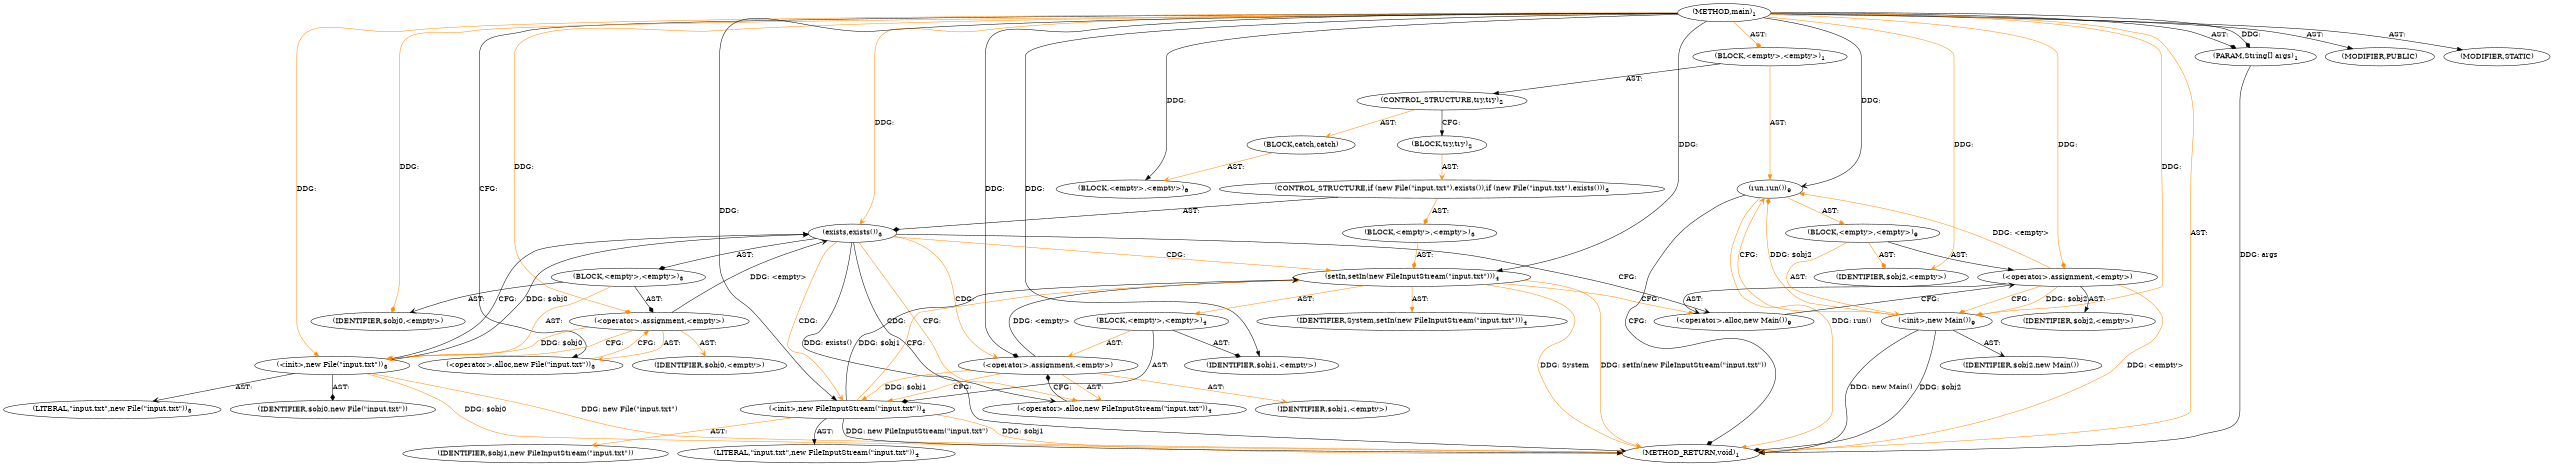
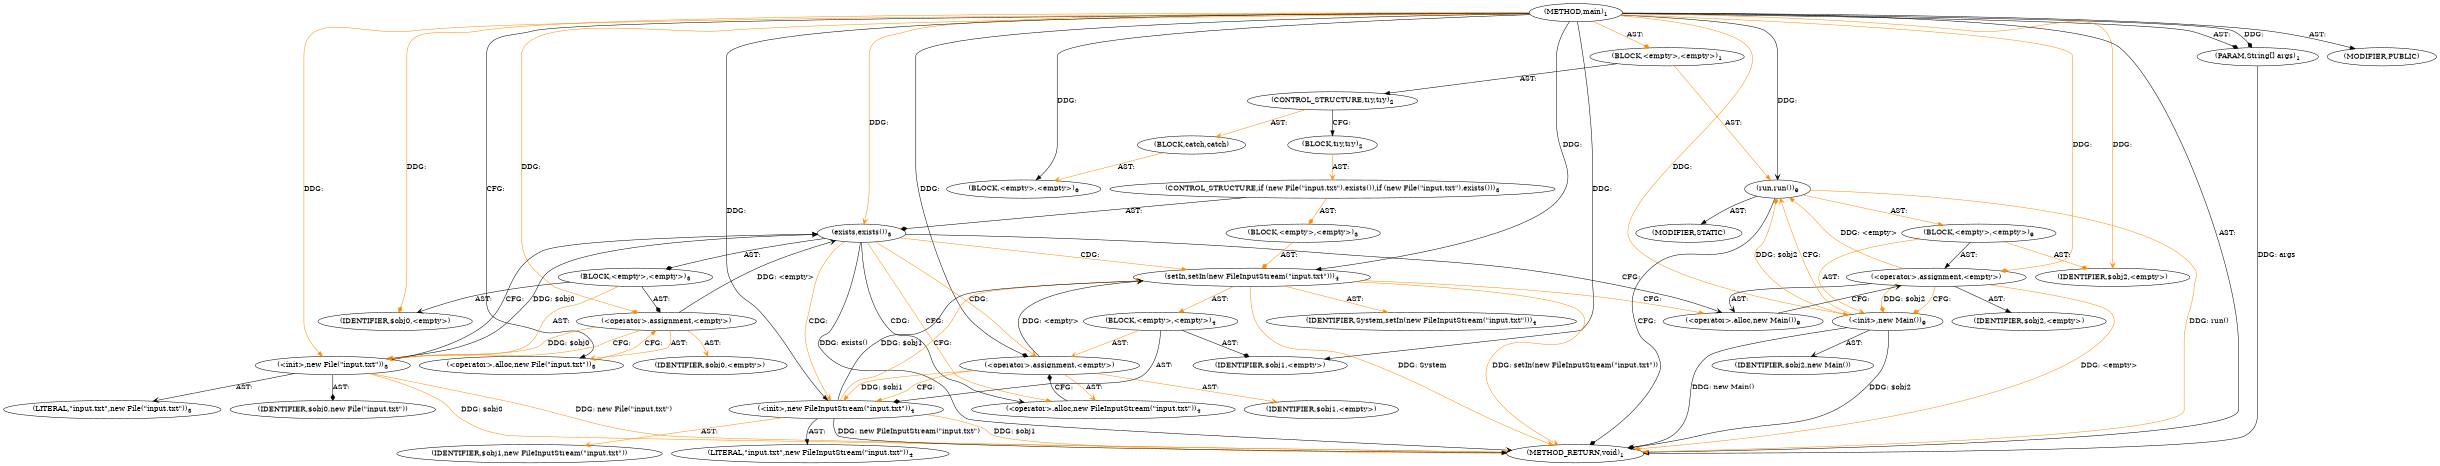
  digraph {
    edge [arrowhead=vee color=darkorange]
    n1 [label=<(METHOD,main)<SUB>1</SUB>>]
    n2 [label=<(PARAM,String[] args)<SUB>1</SUB>>]
    n3 [label=<(BLOCK,&lt;empty&gt;,&lt;empty&gt;)<SUB>1</SUB>>]
    n4 [label=<(exists,exists())<SUB>3</SUB>>]
    n5 [label=<(&lt;operator&gt;.assignment,&lt;empty&gt;)>]
    n6 [label=<(&lt;operator&gt;.alloc,new File(&quot;input.txt&quot;))<SUB>3</SUB>>]
    n7 [label=<(&lt;init&gt;,new File(&quot;input.txt&quot;))<SUB>3</SUB>>]
    n8 [label=<(IDENTIFIER,$obj0,&lt;empty&gt;)>]
    n9 [label=<(setIn,setIn(new FileInputStream(&quot;input.txt&quot;)))<SUB>4</SUB>>]
    n10 [label=<(&lt;operator&gt;.assignment,&lt;empty&gt;)>]
    n11 [label=<(&lt;init&gt;,new FileInputStream(&quot;input.txt&quot;))<SUB>4</SUB>>]
    n12 [label=<(IDENTIFIER,$obj1,&lt;empty&gt;)>]
    n13 [label=<(BLOCK,&lt;empty&gt;,&lt;empty&gt;)<SUB>6</SUB>>]
    n14 [label=<(run,run())<SUB>9</SUB>>]
    n15 [label=<(&lt;operator&gt;.assignment,&lt;empty&gt;)>]
    n16 [label=<(&lt;init&gt;,new Main())<SUB>9</SUB>>]
    n17 [label=<(IDENTIFIER,$obj2,&lt;empty&gt;)>]
    n18 [label=<(MODIFIER,PUBLIC)>]
    n19 [label=<(MODIFIER,STATIC)>]
    n20 [label=<(METHOD_RETURN,void)<SUB>1</SUB>>]
    n21 [label=<(CONTROL_STRUCTURE,try,try)<SUB>2</SUB>>]
    n22 [label=<(BLOCK,&lt;empty&gt;,&lt;empty&gt;)<SUB>3</SUB>>]
    n23 [label=<(&lt;operator&gt;.alloc,new FileInputStream(&quot;input.txt&quot;))<SUB>4</SUB>>]
    n24 [label=<(&lt;operator&gt;.alloc,new Main())<SUB>9</SUB>>]
    n25 [label=<(IDENTIFIER,$obj0,&lt;empty&gt;)>]
    n26 [label=<(IDENTIFIER,$obj0,new File(&quot;input.txt&quot;))>]
    n27 [label=<(LITERAL,&quot;input.txt&quot;,new File(&quot;input.txt&quot;))<SUB>3</SUB>>]
    n28 [label=<(IDENTIFIER,System,setIn(new FileInputStream(&quot;input.txt&quot;)))<SUB>4</SUB>>]
    n29 [label=<(BLOCK,&lt;empty&gt;,&lt;empty&gt;)<SUB>4</SUB>>]
    n30 [label=<(IDENTIFIER,$obj1,&lt;empty&gt;)>]
    n31 [label=<(IDENTIFIER,$obj1,new FileInputStream(&quot;input.txt&quot;))>]
    n32 [label=<(LITERAL,&quot;input.txt&quot;,new FileInputStream(&quot;input.txt&quot;))<SUB>4</SUB>>]
    n33 [label=<(BLOCK,&lt;empty&gt;,&lt;empty&gt;)<SUB>9</SUB>>]
    n34 [label=<(IDENTIFIER,$obj2,&lt;empty&gt;)>]
    n35 [label=<(IDENTIFIER,$obj2,new Main())>]
    n36 [label=<(BLOCK,try,try)<SUB>2</SUB>>]
    n37 [label=<(BLOCK,catch,catch)>]
    n38 [label=<(CONTROL_STRUCTURE,if (new File(&quot;input.txt&quot;).exists()),if (new File(&quot;input.txt&quot;).exists()))<SUB>3</SUB>>]
    n39 [label=<(BLOCK,&lt;empty&gt;,&lt;empty&gt;)<SUB>3</SUB>>]
    n1 -> n2 [arrowhead=diamond color=black label="AST: "]
    n1 -> n2 [arrowhead=diamond color=black label="DDG: "]
    n1 -> n3 [arrowhead=diamond label="AST: "]
    n1 -> n4 [label="DDG: "]
    n1 -> n5 [arrowhead=diamond label="DDG: "]
    n1 -> n6 [arrowhead=normal color=black label="CFG: "]
    n1 -> n7 [arrowhead=normal label="DDG: "]
    n1 -> n8 [arrowhead=diamond label="DDG: "]
    n1 -> n9 [arrowhead=normal color=black label="DDG: "]
    n1 -> n10 [arrowhead=diamond color=black label="DDG: "]
    n1 -> n11 [arrowhead=normal color=black label="DDG: "]
    n1 -> n12 [arrowhead=normal color=black label="DDG: "]
    n1 -> n13 [arrowhead=normal color=black label="DDG: "]
    n1 -> n14 [color=black label="DDG: "]
    n1 -> n15 [arrowhead=diamond label="DDG: "]
    n1 -> n16 [arrowhead=normal label="DDG: "]
    n1 -> n17 [label="DDG: "]
    n1 -> n18 [arrowhead=normal color=black label="AST: "]
-   n1 -> n19 [arrowhead=normal color=black label="AST: "]
-   n1 -> n20 [arrowhead=normal label="AST: "]
+   n14 -> n19 [arrowhead=normal color=black label="AST: "]
+   n1 -> n20 [arrowhead=normal color=black label="AST: "]
    n2 -> n20 [arrowhead=normal color=black label="DDG: args"]
    n3 -> n14 [arrowhead=normal label="AST: "]
    n3 -> n21 [arrowhead=normal color=black label="AST: "]
    n4 -> n9 [arrowhead=normal label="CDG: "]
    n4 -> n10 [label="CDG: "]
    n4 -> n11 [label="CDG: "]
    n4 -> n20 [color=black label="DDG: exists()"]
    n4 -> n22 [arrowhead=diamond color=black label="AST: "]
    n4 -> n23 [arrowhead=normal label="CFG: "]
    n4 -> n23 [color=black label="CDG: "]
    n4 -> n24 [color=black label="CFG: "]
    n5 -> n4 [color=black label="DDG: &lt;empty&gt;"]
    n5 -> n6 [label="AST: "]
    n5 -> n7 [label="CFG: "]
    n5 -> n7 [arrowhead=normal label="DDG: $obj0"]
    n5 -> n25 [label="AST: "]
    n6 -> n5 [arrowhead=normal label="CFG: "]
    n7 -> n4 [arrowhead=normal color=black label="CFG: "]
    n7 -> n4 [color=black label="DDG: $obj0"]
    n7 -> n20 [label="DDG: $obj0"]
    n7 -> n20 [arrowhead=normal label="DDG: new File(&quot;input.txt&quot;)"]
    n7 -> n26 [arrowhead=diamond color=black label="AST: "]
    n7 -> n27 [color=black label="AST: "]
    n9 -> n20 [label="DDG: setIn(new FileInputStream(&quot;input.txt&quot;))"]
    n9 -> n20 [label="DDG: System"]
    n9 -> n24 [arrowhead=normal label="CFG: "]
    n9 -> n28 [arrowhead=normal label="AST: "]
    n9 -> n29 [arrowhead=normal label="AST: "]
    n10 -> n9 [color=black label="DDG: &lt;empty&gt;"]
    n10 -> n11 [arrowhead=normal label="CFG: "]
    n10 -> n11 [arrowhead=normal label="DDG: $obj1"]
    n10 -> n23 [label="AST: "]
    n10 -> n30 [label="AST: "]
    n11 -> n9 [arrowhead=diamond label="CFG: "]
    n11 -> n9 [color=black label="DDG: $obj1"]
    n11 -> n20 [arrowhead=normal label="DDG: $obj1"]
    n11 -> n20 [arrowhead=normal color=black label="DDG: new FileInputStream(&quot;input.txt&quot;)"]
    n11 -> n31 [label="AST: "]
    n11 -> n32 [arrowhead=normal color=black label="AST: "]
    n14 -> n20 [arrowhead=diamond color=black label="CFG: "]
    n14 -> n20 [arrowhead=normal label="DDG: run()"]
    n14 -> n33 [arrowhead=normal label="AST: "]
    n15 -> n14 [arrowhead=normal label="DDG: &lt;empty&gt;"]
    n15 -> n16 [arrowhead=diamond label="CFG: "]
    n15 -> n16 [arrowhead=diamond label="DDG: $obj2"]
    n15 -> n20 [arrowhead=diamond label="DDG: &lt;empty&gt;"]
    n15 -> n24 [color=black label="AST: "]
    n15 -> n34 [arrowhead=normal color=black label="AST: "]
    n16 -> n14 [label="CFG: "]
    n16 -> n14 [arrowhead=diamond label="DDG: $obj2"]
    n16 -> n20 [arrowhead=diamond color=black label="DDG: $obj2"]
    n16 -> n20 [color=black label="DDG: new Main()"]
    n16 -> n35 [color=black label="AST: "]
    n21 -> n36 [arrowhead=normal color=black label="CFG: "]
    n21 -> n37 [label="AST: "]
    n22 -> n5 [arrowhead=diamond color=black label="AST: "]
    n22 -> n7 [label="AST: "]
    n22 -> n8 [color=black label="AST: "]
    n23 -> n10 [arrowhead=diamond color=black label="CFG: "]
    n24 -> n15 [color=black label="CFG: "]
    n29 -> n10 [label="AST: "]
    n29 -> n11 [arrowhead=diamond color=black label="AST: "]
    n29 -> n12 [arrowhead=diamond color=black label="AST: "]
    n33 -> n15 [arrowhead=normal color=black label="AST: "]
    n33 -> n16 [label="AST: "]
    n33 -> n17 [arrowhead=diamond label="AST: "]
    n36 -> n38 [label="AST: "]
    n37 -> n13 [label="AST: "]
    n38 -> n4 [arrowhead=diamond color=black label="AST: "]
    n38 -> n39 [arrowhead=diamond label="AST: "]
    n39 -> n9 [arrowhead=diamond label="AST: "]
  }
